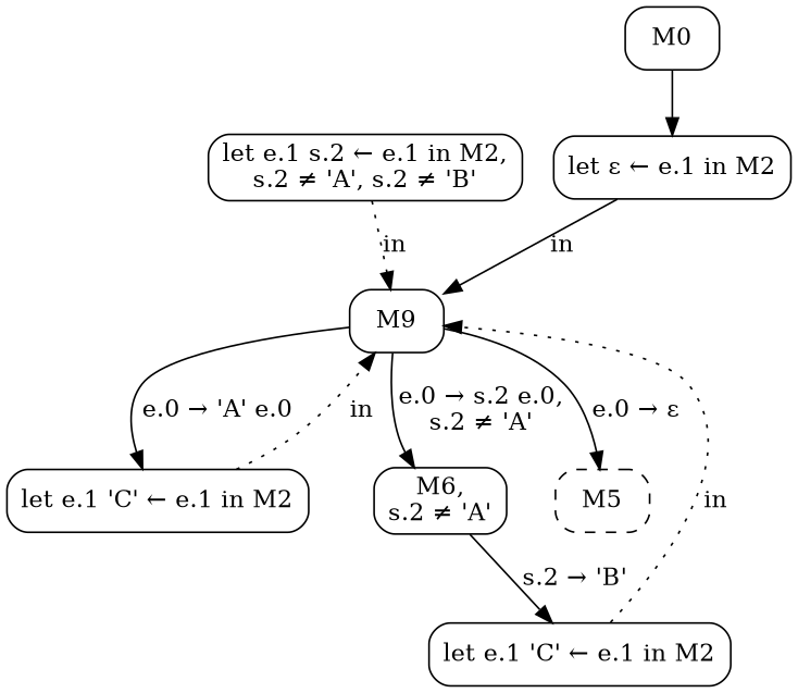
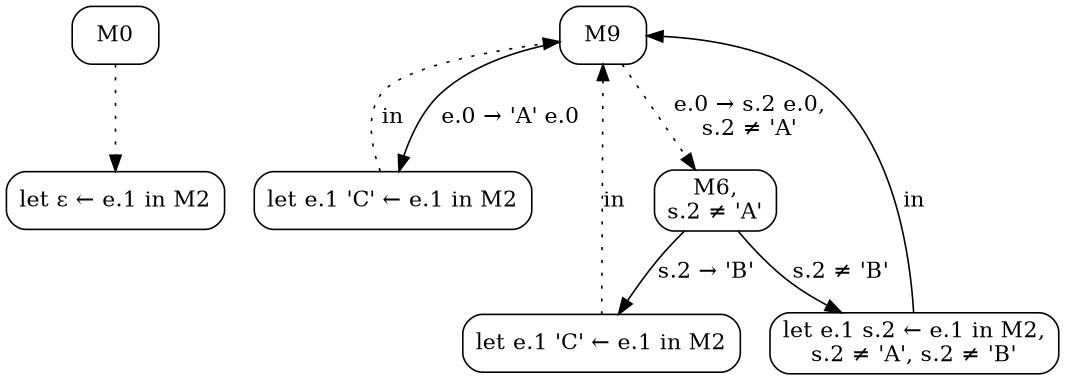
  digraph {
    node [shape=box style=rounded]
    n1 [label="let ε ← e.1 in M2"]
    n2 [label=M9]
    M0
    n4 [label="let e.1 'C' ← e.1 in M2"]
    n5 [label="M6,\ns.2 ≠ 'A'"]
-   M5 [style="rounded,dashed"]
    n7 [label="let e.1 'C' ← e.1 in M2"]
    n8 [label="let e.1 s.2 ← e.1 in M2,\ns.2 ≠ 'A', s.2 ≠ 'B'"]
-   n1 -> n2 [label=in]
    n2 -> n4 [label="e.0 → 'A' e.0"]
-   n2 -> n5 [label="e.0 → s.2 e.0,\ns.2 ≠ 'A'"]
-   n2 -> M5 [label="e.0 → ε"]
-   M0 -> n1
+   n2 -> n5 [label="e.0 → s.2 e.0,\ns.2 ≠ 'A'" style=dotted]
+   M0 -> n1 [style=dotted]
    n4 -> n2 [label=in style=dotted]
    n5 -> n7 [label="s.2 → 'B'"]
+   n5 -> n8 [label="s.2 ≠ 'B'"]
    n7 -> n2 [label=in style=dotted]
-   n8 -> n2 [label=in style=dotted]
+   n8 -> n2 [label=in style=solid]
  }
